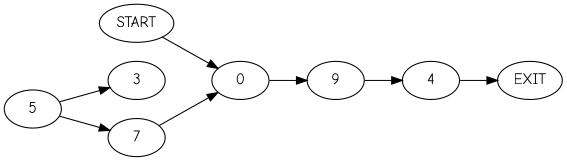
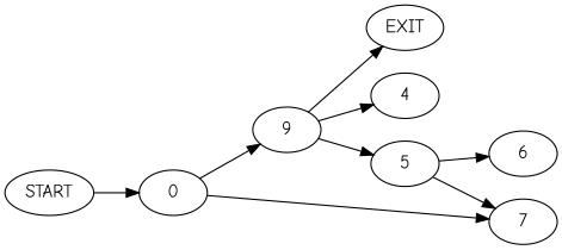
  digraph {
    fontname="Comic Neue"
    rankdir=LR
    node [fontname="Comic Neue"]
    edge [fontname="Comic Neue"]
    n1 [label=START]
    n2 [label=0]
    n3 [label=9]
    n4 [label=EXIT]
    4
    5
-   6 [label=3]
+   6
    7
    n1 -> n2
    n2 -> n3
    n3 -> 4
-   4 -> n4
+   n3 -> 5
+   n3 -> n4
    5 -> 6
    5 -> 7
-   7 -> n2
+   n2 -> 7
  }
